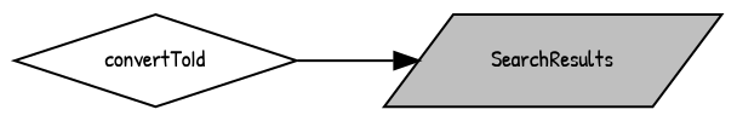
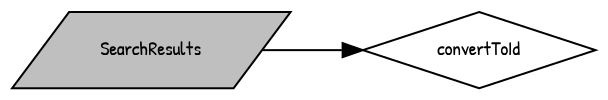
  digraph {
    rankdir=LR
    fontname="Patrick Hand"
    node [color=black fontname="Patrick Hand" fontsize=10 style=filled]
    n1 [fillcolor=grey75 fontcolor=black height=0.2 label=SearchResults shape=parallelogram width=0.4]
    n2 [fillcolor=white height=0.2 label=convertToId shape=diamond width=0.4]
-   n2 -> n1 [color=black fontname="Patrick Hand" fontsize=10 labelfontname=Helvetica labelfontsize=10 style=solid]
+   n1 -> n2 [color=black fontname="Patrick Hand" fontsize=10 labelfontname=Helvetica labelfontsize=10 style=solid]
  }
